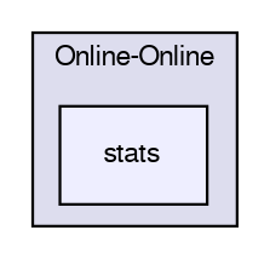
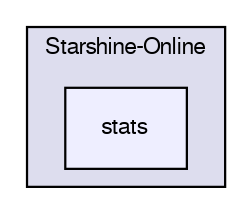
  digraph {
    compound=true
    n1 [fillcolor="#eeeeff" fontname=FreeSans fontsize=10 label=stats pencolor=black shape=box style=filled]
    subgraph cluster_1 {
      bgcolor="#ddddee"
      fontname=FreeSans
      fontsize=10
-     label="Online-Online"
+     label="Starshine-Online"
      pencolor=black
      n1
    }
  }
